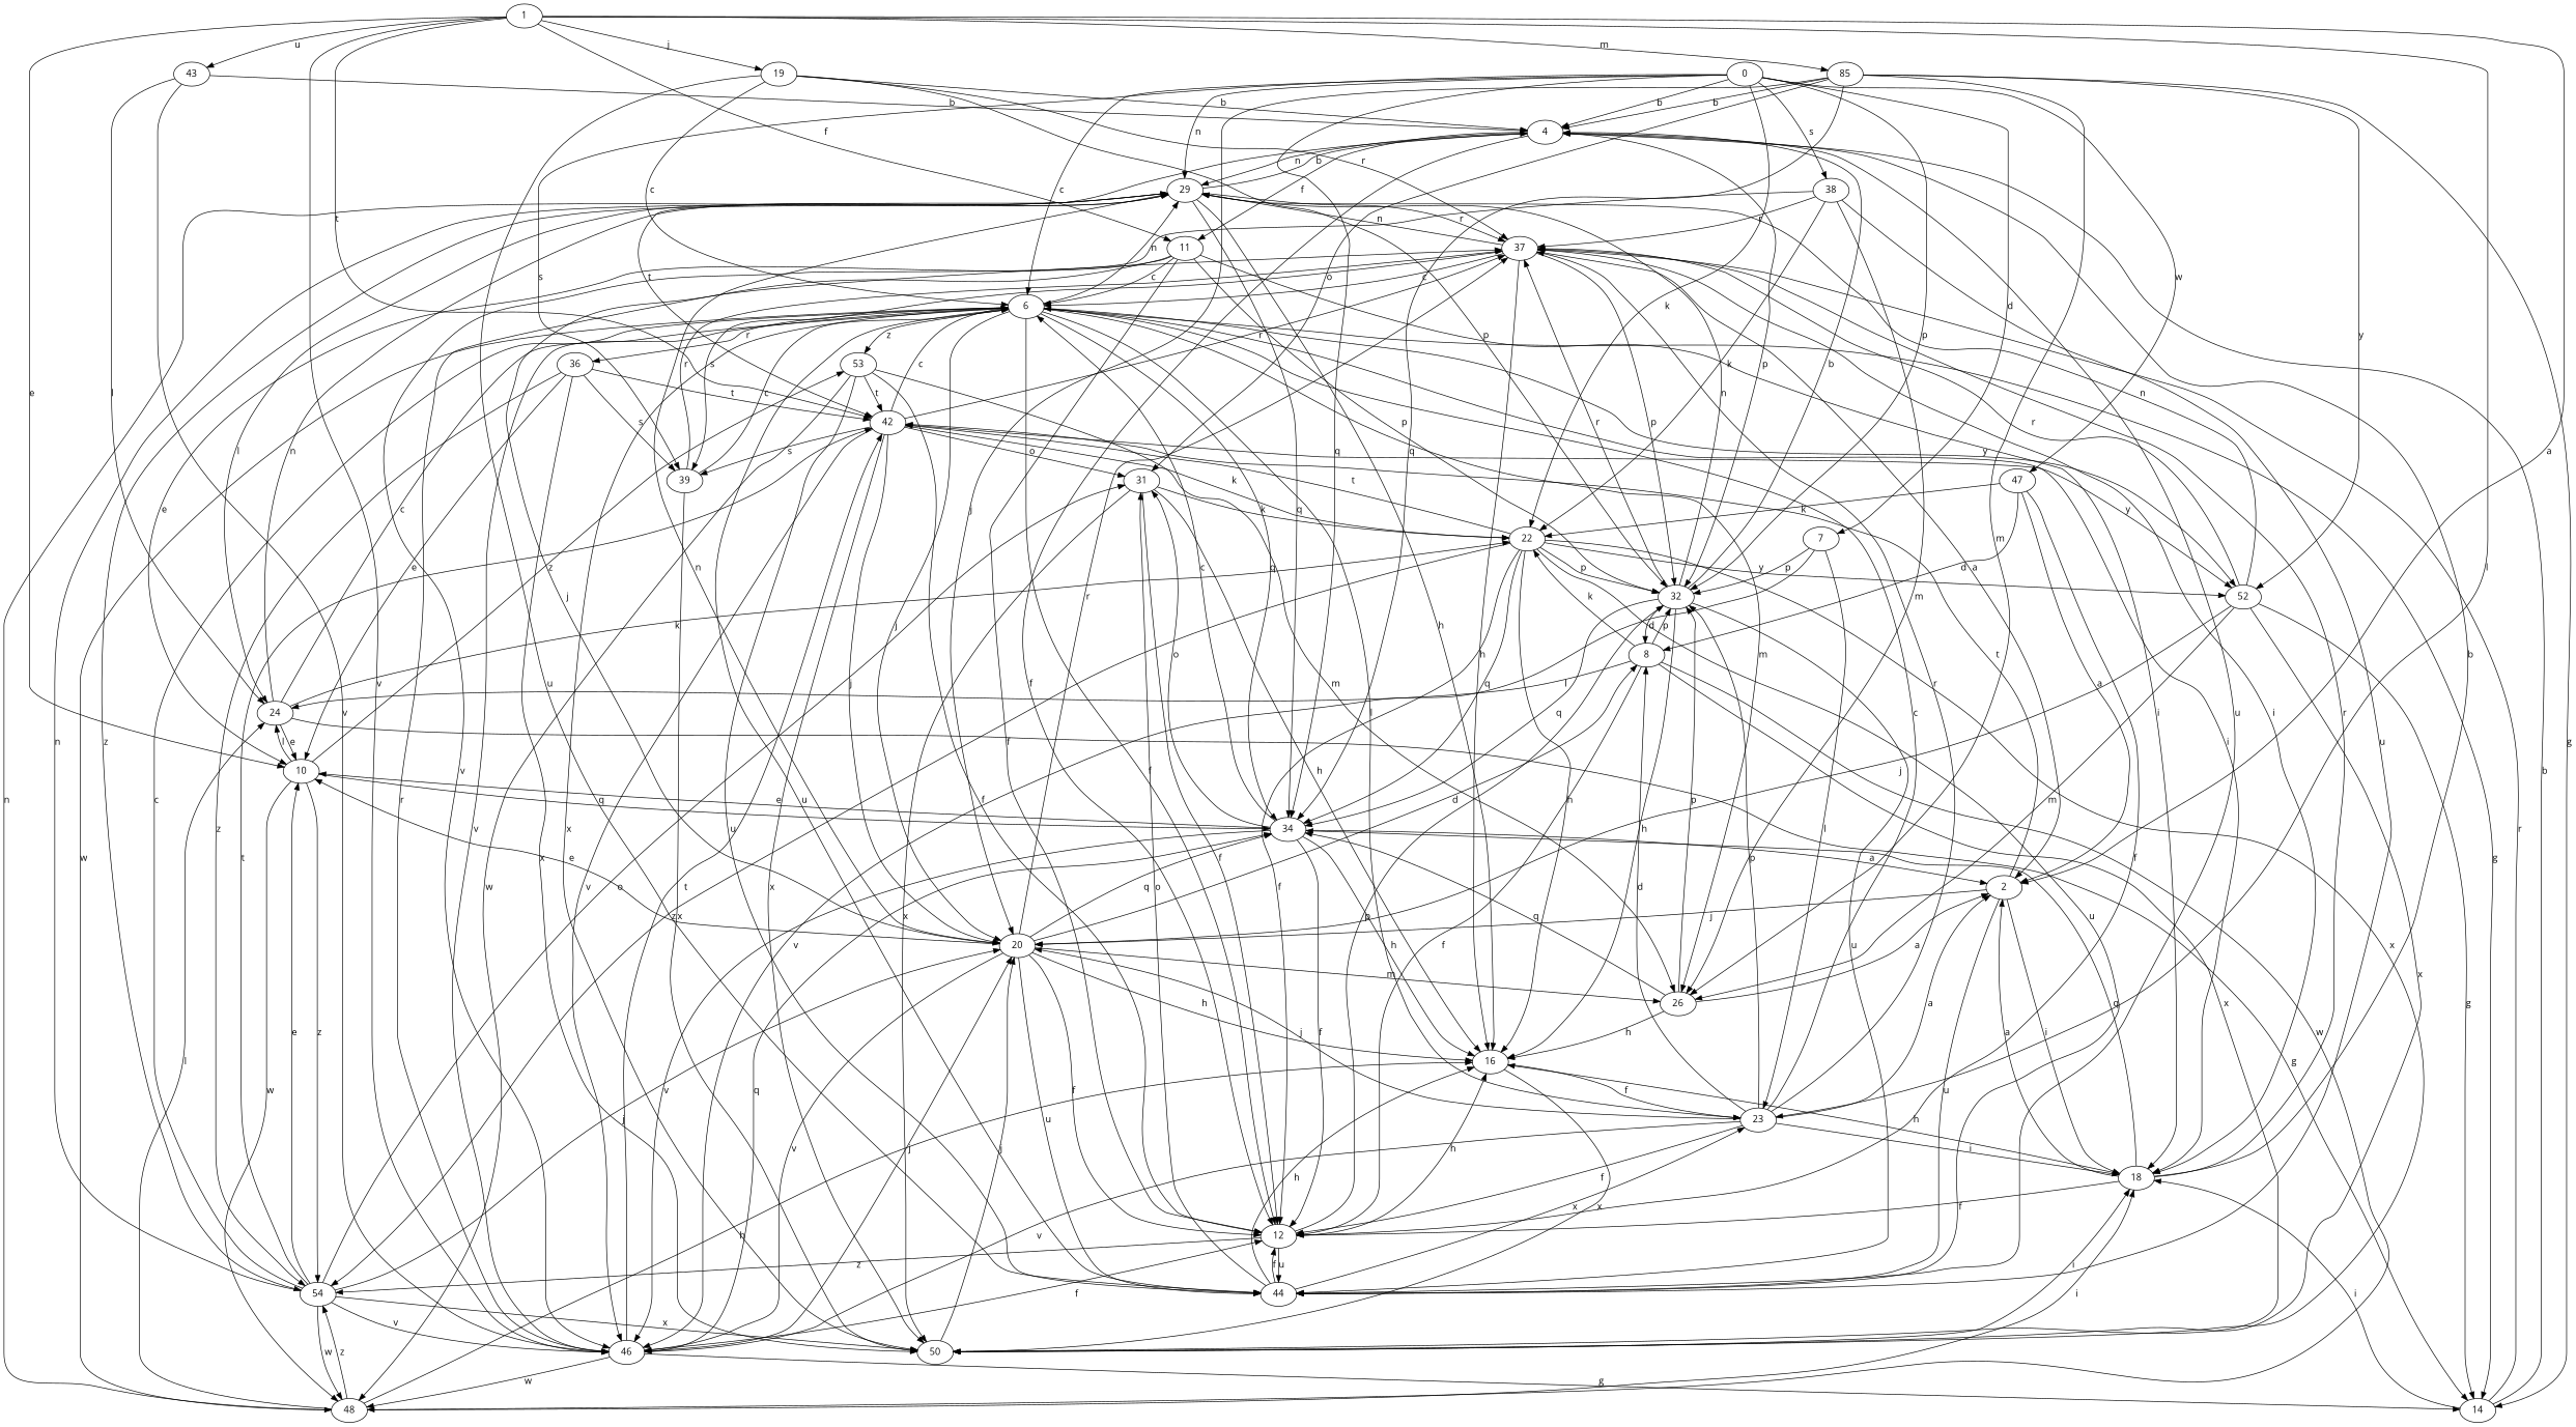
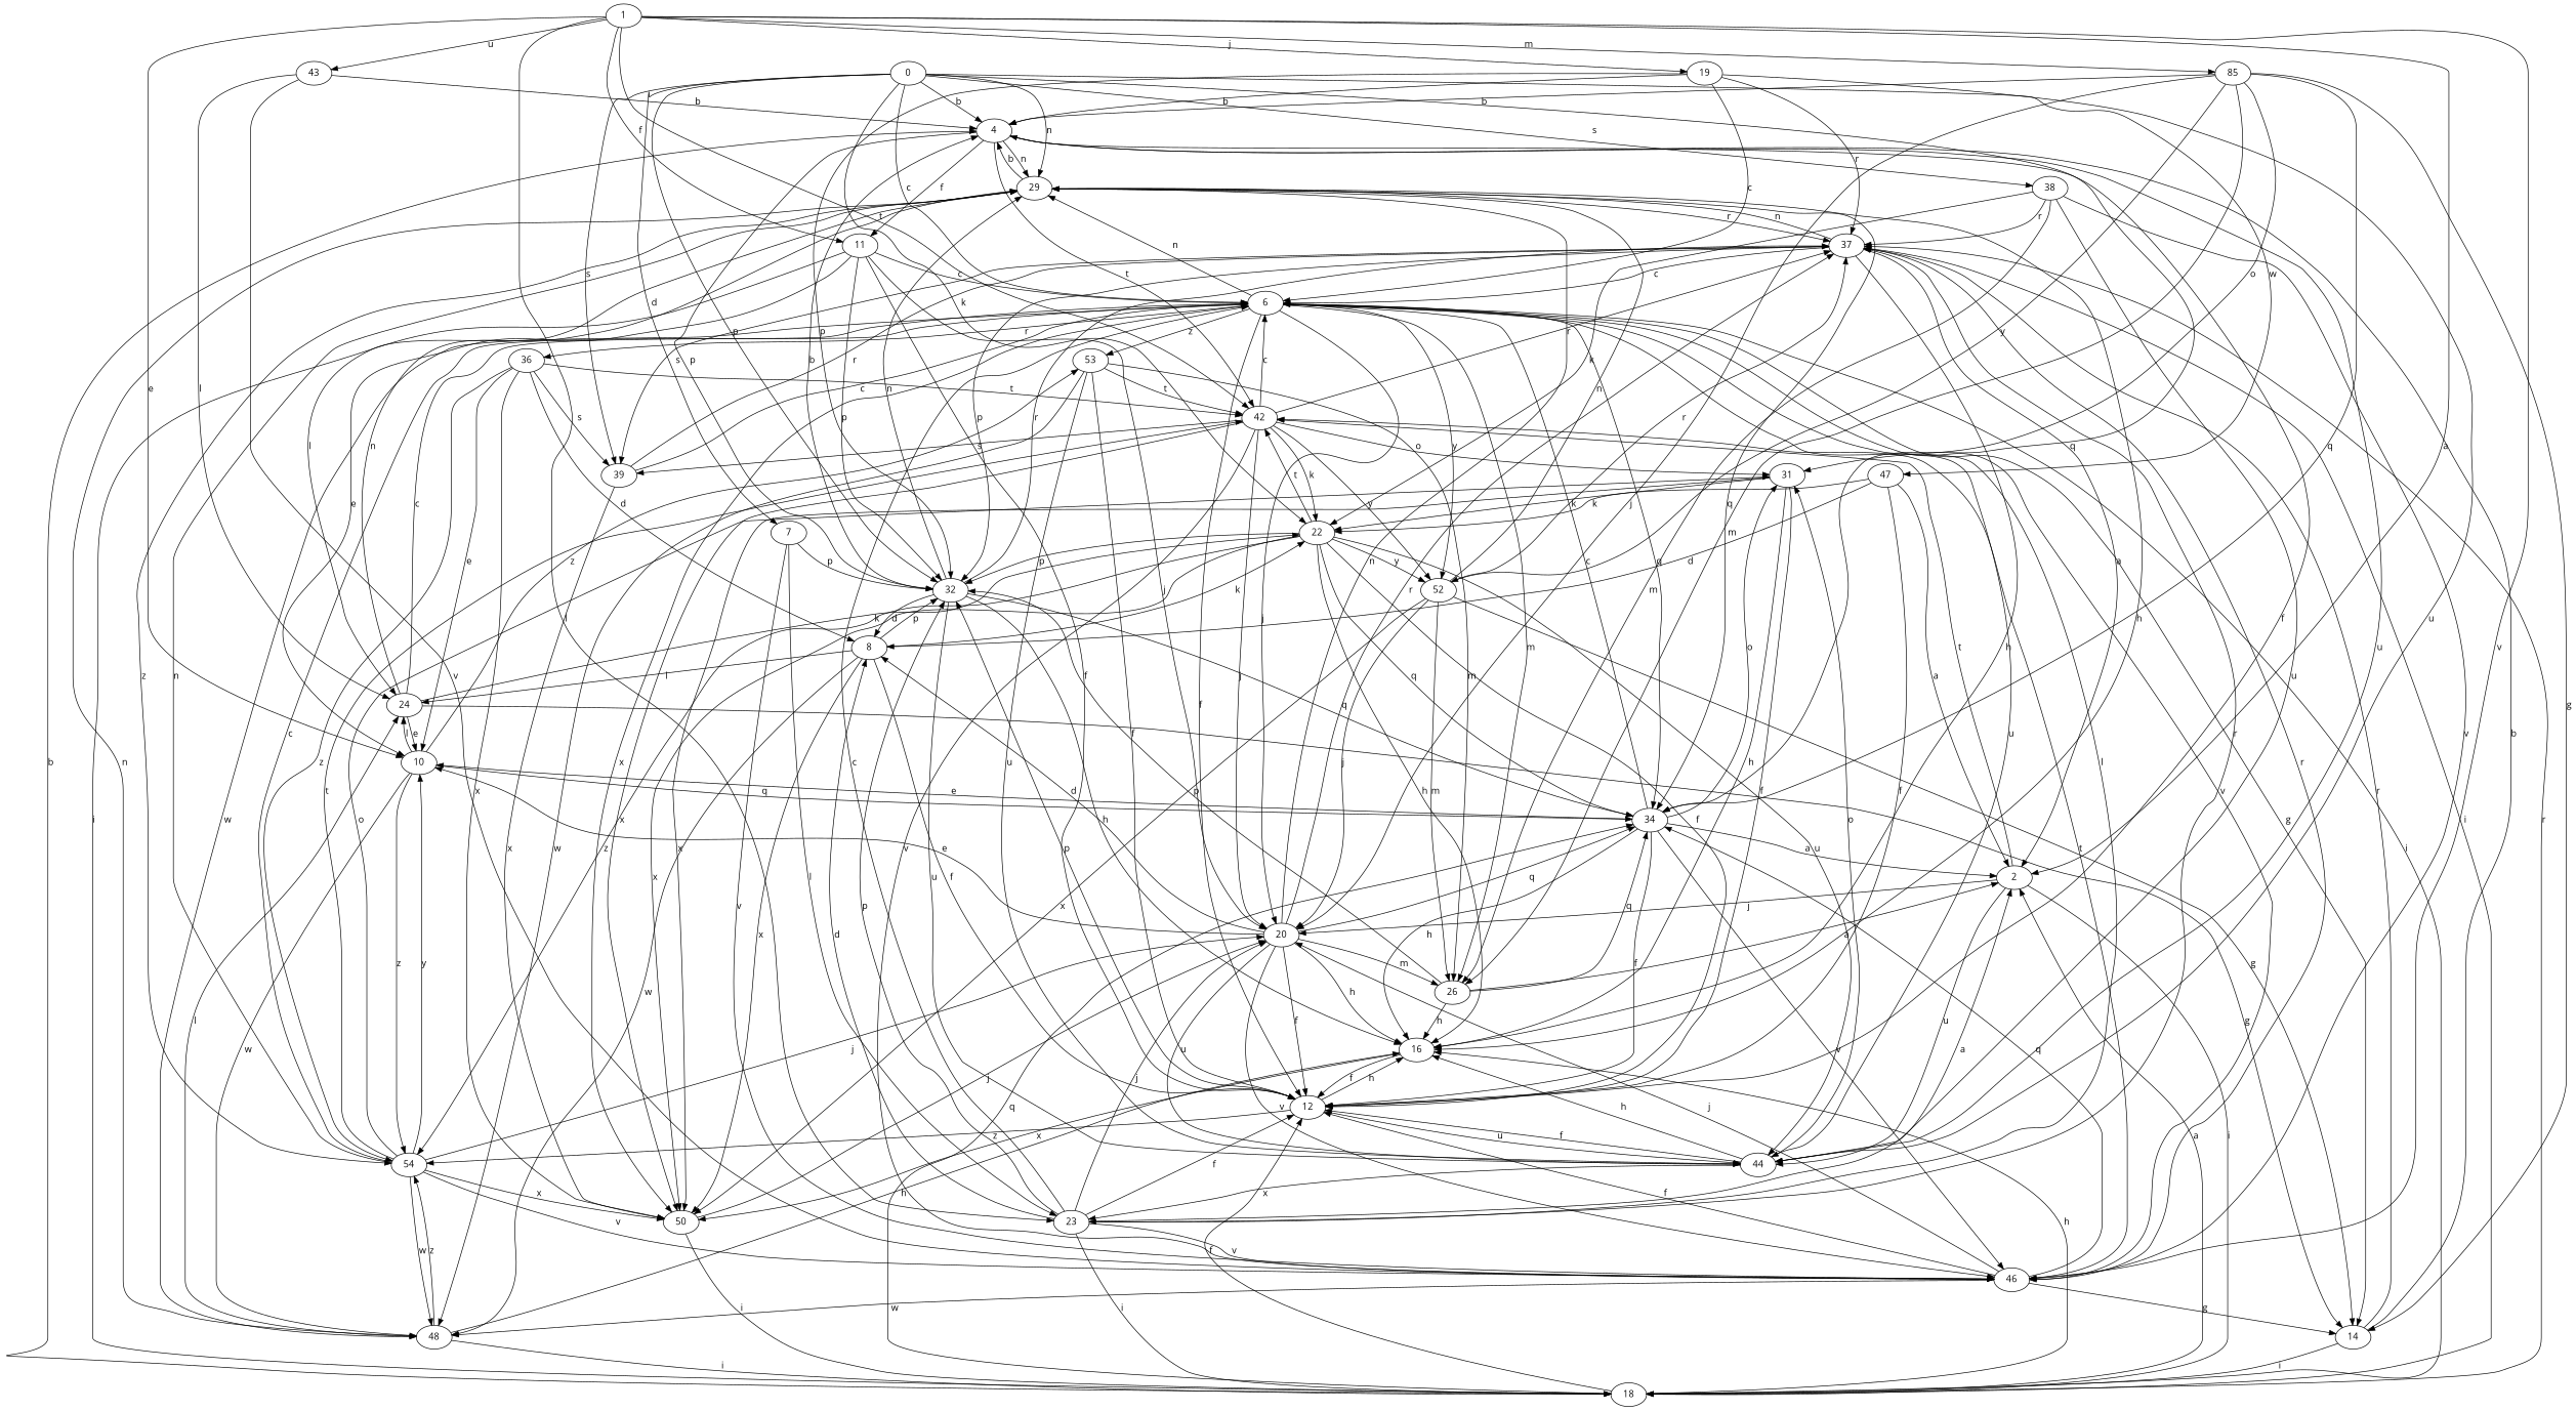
  strict digraph {
    fontname="Open Sans"
    node [fontname="Open Sans"]
    edge [fontname="Open Sans"]
    0
    4
    6
    7
    22
    29
    32
    34
    38
    39
    47
    11
    42
    44
    12
    23
    46
    18
    20
    14
    26
    36
    48
    50
    52
    53
    54
    16
    24
    37
    8
    2
    10
    31
    1
    19
    n37 [label=85]
    43
    0 -> 4 [label=b]
    0 -> 6 [label=c]
    0 -> 7 [label=d]
    0 -> 22 [label=k]
    0 -> 29 [label=n]
    0 -> 32 [label=p]
    0 -> 34 [label=q]
    0 -> 38 [label=s]
    0 -> 39 [label=s]
    0 -> 47 [label=w]
    4 -> 29 [label=n]
    4 -> 32 [label=p]
    4 -> 11 [label=f]
    4 -> 42 [label=t]
    4 -> 44 [label=u]
    4 -> 12 [label=f]
    6 -> 29 [label=n]
    6 -> 34 [label=q]
    6 -> 44 [label=u]
    6 -> 12 [label=f]
    6 -> 23 [label=l]
    6 -> 46 [label=v]
    6 -> 18 [label=i]
    6 -> 20 [label=j]
    6 -> 14 [label=g]
    6 -> 26 [label=m]
    6 -> 36 [label=r]
    6 -> 48 [label=w]
    6 -> 50 [label=x]
    6 -> 52 [label=y]
    6 -> 53 [label=z]
    7 -> 32 [label=p]
    7 -> 23 [label=l]
    7 -> 46 [label=v]
    22 -> 32 [label=p]
    22 -> 34 [label=q]
    22 -> 42 [label=t]
    22 -> 44 [label=u]
    22 -> 12 [label=f]
    22 -> 50 [label=x]
    22 -> 52 [label=y]
    22 -> 54 [label=z]
    22 -> 16 [label=h]
    29 -> 4 [label=b]
    29 -> 34 [label=q]
    29 -> 54 [label=z]
    29 -> 16 [label=h]
    29 -> 24 [label=l]
    29 -> 37 [label=r]
    32 -> 4 [label=b]
    32 -> 29 [label=n]
    32 -> 34 [label=q]
    32 -> 44 [label=u]
    32 -> 16 [label=h]
    32 -> 37 [label=r]
    32 -> 8 [label=d]
    34 -> 6 [label=c]
    34 -> 12 [label=f]
    34 -> 46 [label=v]
    34 -> 16 [label=h]
    34 -> 2 [label=a]
    34 -> 10 [label=e]
    34 -> 31 [label=o]
    38 -> 22 [label=k]
    38 -> 44 [label=u]
    38 -> 46 [label=v]
    38 -> 26 [label=m]
    38 -> 37 [label=r]
    39 -> 6 [label=c]
    39 -> 50 [label=x]
    39 -> 37 [label=r]
    47 -> 22 [label=k]
    47 -> 12 [label=f]
    47 -> 8 [label=d]
    47 -> 2 [label=a]
    11 -> 6 [label=c]
    11 -> 32 [label=p]
    11 -> 12 [label=f]
    11 -> 18 [label=i]
    11 -> 20 [label=j]
    11 -> 10 [label=e]
    42 -> 6 [label=c]
    42 -> 22 [label=k]
    42 -> 39 [label=s]
    42 -> 46 [label=v]
    42 -> 20 [label=j]
    42 -> 50 [label=x]
    42 -> 52 [label=y]
    42 -> 37 [label=r]
    42 -> 31 [label=o]
    44 -> 12 [label=f]
    44 -> 23 [label=x]
    44 -> 16 [label=h]
    44 -> 31 [label=o]
    12 -> 32 [label=p]
    12 -> 44 [label=u]
    12 -> 54 [label=z]
    12 -> 16 [label=h]
    23 -> 6 [label=c]
    23 -> 32 [label=p]
    23 -> 12 [label=f]
    23 -> 46 [label=v]
    23 -> 18 [label=i]
    23 -> 20 [label=j]
    23 -> 37 [label=r]
    23 -> 8 [label=d]
    23 -> 2 [label=a]
    46 -> 34 [label=q]
    46 -> 42 [label=t]
    46 -> 12 [label=f]
    46 -> 20 [label=j]
    46 -> 14 [label=g]
    46 -> 48 [label=w]
    46 -> 37 [label=r]
    18 -> 4 [label=b]
    18 -> 34 [label=q]
    18 -> 12 [label=f]
    18 -> 16 [label=h]
    18 -> 37 [label=r]
    18 -> 2 [label=a]
    20 -> 29 [label=n]
    20 -> 34 [label=q]
    20 -> 44 [label=u]
    20 -> 12 [label=f]
    20 -> 46 [label=v]
    20 -> 26 [label=m]
    20 -> 16 [label=h]
    20 -> 37 [label=r]
    20 -> 8 [label=d]
    20 -> 10 [label=e]
    14 -> 4 [label=b]
    14 -> 18 [label=i]
    14 -> 37 [label=r]
    26 -> 32 [label=p]
    26 -> 34 [label=q]
    26 -> 16 [label=h]
    26 -> 2 [label=a]
    36 -> 39 [label=s]
    36 -> 42 [label=t]
    36 -> 50 [label=x]
    36 -> 54 [label=z]
+   36 -> 8 [label=d]
    36 -> 10 [label=e]
    48 -> 29 [label=n]
    48 -> 18 [label=i]
    48 -> 54 [label=z]
    48 -> 16 [label=h]
    48 -> 24 [label=l]
    50 -> 18 [label=i]
    50 -> 20 [label=j]
    52 -> 29 [label=n]
    52 -> 20 [label=j]
    52 -> 14 [label=g]
    52 -> 26 [label=m]
    52 -> 50 [label=x]
    52 -> 37 [label=r]
    53 -> 42 [label=t]
    53 -> 44 [label=u]
    53 -> 12 [label=f]
    53 -> 26 [label=m]
    53 -> 48 [label=w]
    54 -> 6 [label=c]
    54 -> 29 [label=n]
    54 -> 42 [label=t]
    54 -> 46 [label=v]
    54 -> 20 [label=j]
    54 -> 48 [label=w]
    54 -> 50 [label=x]
-   54 -> 10 [label=e]
+   54 -> 10 [label=y]
    54 -> 31 [label=o]
-   16 -> 23 [label=f]
+   16 -> 12 [label=f]
    16 -> 50 [label=x]
    24 -> 6 [label=c]
    24 -> 22 [label=k]
    24 -> 29 [label=n]
    24 -> 14 [label=g]
    24 -> 10 [label=e]
    37 -> 6 [label=c]
    37 -> 29 [label=n]
    37 -> 32 [label=p]
    37 -> 39 [label=s]
    37 -> 18 [label=i]
    37 -> 16 [label=h]
    37 -> 2 [label=a]
    8 -> 22 [label=k]
    8 -> 32 [label=p]
    8 -> 12 [label=f]
    8 -> 48 [label=w]
    8 -> 50 [label=x]
    8 -> 24 [label=l]
    2 -> 42 [label=t]
    2 -> 44 [label=u]
    2 -> 18 [label=i]
    2 -> 20 [label=j]
    10 -> 34 [label=q]
    10 -> 48 [label=w]
    10 -> 53 [label=z]
    10 -> 54 [label=z]
    10 -> 24 [label=l]
    31 -> 22 [label=k]
    31 -> 12 [label=f]
    31 -> 50 [label=x]
    31 -> 16 [label=h]
    1 -> 11 [label=f]
    1 -> 42 [label=t]
    1 -> 23 [label=l]
    1 -> 46 [label=v]
    1 -> 2 [label=a]
    1 -> 10 [label=e]
    1 -> 19 [label=j]
    1 -> n37 [label=m]
    1 -> 43 [label=u]
    19 -> 4 [label=b]
    19 -> 6 [label=c]
    19 -> 32 [label=p]
    19 -> 44 [label=u]
    19 -> 37 [label=r]
    n37 -> 4 [label=b]
    n37 -> 34 [label=q]
    n37 -> 20 [label=j]
    n37 -> 14 [label=g]
    n37 -> 26 [label=m]
    n37 -> 52 [label=y]
    n37 -> 31 [label=o]
    43 -> 4 [label=b]
    43 -> 46 [label=v]
    43 -> 24 [label=l]
  }
